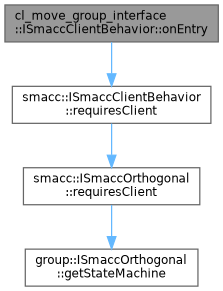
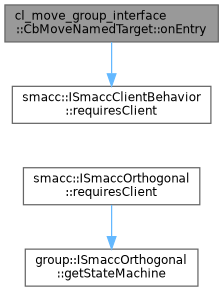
  digraph {
    rankdir=TB
    node [color=grey40 fillcolor=white fontname=Helvetica fontsize=10 shape=box style=filled]
    edge [color=steelblue1 fontname=Helvetica fontsize=10 labelfontname=Helvetica labelfontsize=10 style=solid]
-   n1 [color=gray40 fillcolor=grey60 fontcolor=black height=0.2 label="cl_move_group_interface\l::ISmaccClientBehavior::onEntry" width=0.4]
+   n1 [color=gray40 fillcolor=grey60 fontcolor=black height=0.2 label="cl_move_group_interface\l::CbMoveNamedTarget::onEntry" width=0.4]
    n2 [height=0.2 label="smacc::ISmaccClientBehavior\l::requiresClient" width=0.4]
    n3 [height=0.2 label="smacc::ISmaccOrthogonal\l::requiresClient" width=0.4]
    n4 [height=0.2 label="group::ISmaccOrthogonal\l::getStateMachine" width=0.4]
    n1 -> n2
-   n2 -> n3
    n3 -> n4
  }
